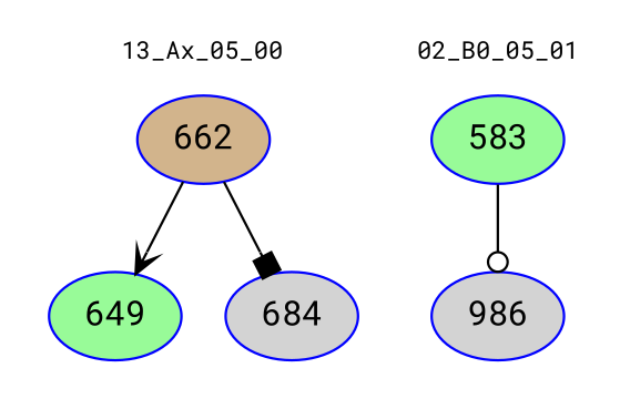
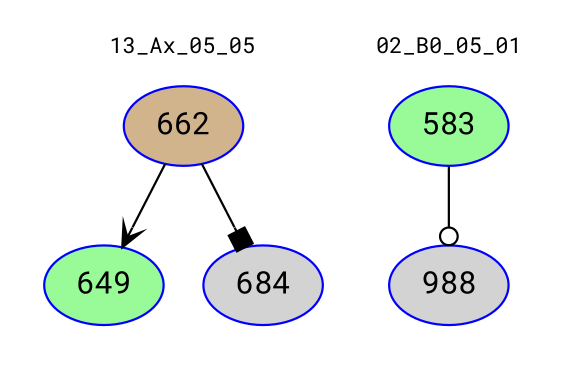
  digraph {
    fontname="Roboto Mono"
    node [color=blue fillcolor=palegreen fontname="Roboto Mono" style=filled]
    edge [color=black fontname="Roboto Mono"]
    n1 [fillcolor=tan label=662]
    n2 [label=649]
    n3 [fillcolor=lightgrey label=684]
    n4 [label=583]
-   n5 [fillcolor=lightgrey label=986]
+   n5 [fillcolor=lightgrey label=988]
    subgraph cluster_1 {
      color=white
      fontsize=10
-     label="13_Ax_05_00"
+     label="13_Ax_05_05"
      n1
      n2
      n3
    }
    subgraph cluster_2 {
      color=white
      fontsize=10
      label="02_B0_05_01"
      n4
      n5
    }
    n1 -> n2 [arrowhead=vee]
    n1 -> n3 [arrowhead=box]
    n4 -> n5 [arrowhead=odot]
  }
